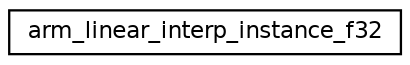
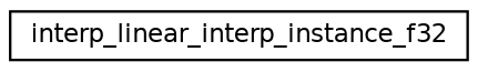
  digraph {
    rankdir=LR
-   n1 [color=black fillcolor=white fontname=Helvetica fontsize=10 height=0.2 label=arm_linear_interp_instance_f32 shape=record style=filled width=0.4]
+   n1 [color=black fillcolor=white fontname=Helvetica fontsize=10 height=0.2 label=interp_linear_interp_instance_f32 shape=record style=filled width=0.4]
  }
